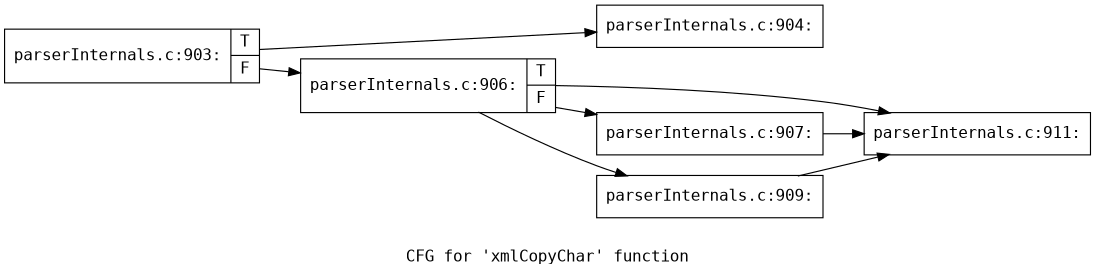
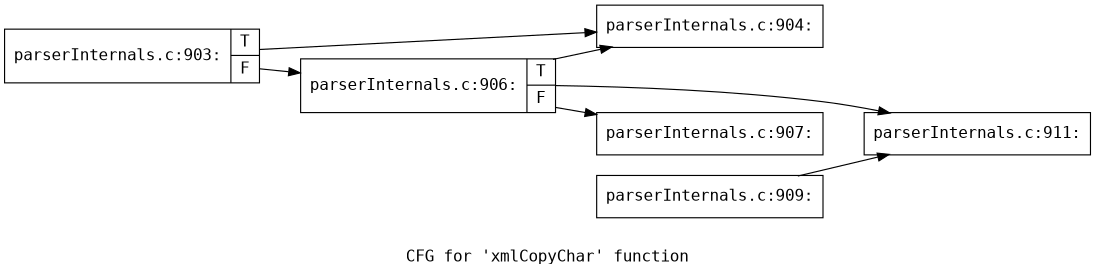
  digraph {
    fontname="DejaVu Sans Mono"
    label="CFG for 'xmlCopyChar' function"
    rankdir=LR
    node [fontname="DejaVu Sans Mono" shape=record]
    edge [fontname="DejaVu Sans Mono"]
    n1 [label="{parserInternals.c:903:|{<s0>T|<s1>F}}"]
    n2 [label="{parserInternals.c:904:}"]
    n3 [label="{parserInternals.c:906:|{<s0>T|<s1>F}}"]
    n4 [label="{parserInternals.c:911:}"]
    n5 [label="{parserInternals.c:907:}"]
    n6 [label="{parserInternals.c:909:}"]
    n1 -> n2
    n1 -> n3
    n3 -> n4
    n3 -> n5
-   n3 -> n6
-   n5 -> n4
+   n3 -> n2
    n6 -> n4
  }
